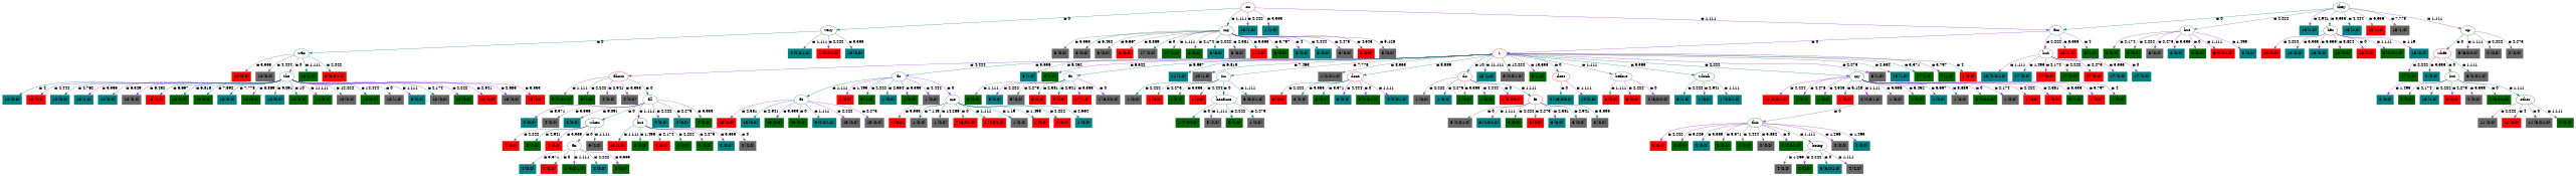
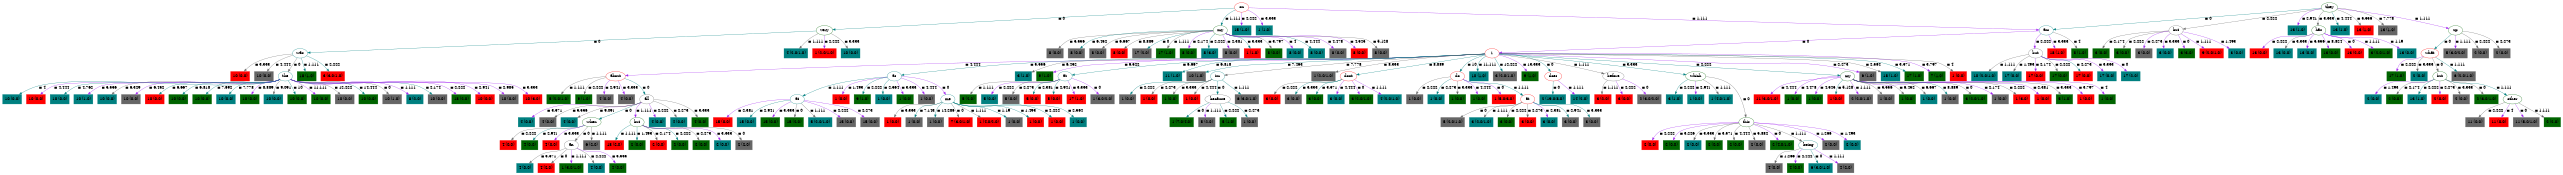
  digraph {
    node [color=darkgreen shape=box style=filled]
    edge [color=purple]
    n1 [label=they shape="" style=""]
    n2 [color=teal label=am shape="" style=""]
    n3 [label=up shape="" style=""]
    n4 [color=gray40 label=but shape="" style=""]
    n5 [color=teal label="13 (1.0)"]
    n6 [label=has shape="" style=""]
    n7 [color=teal label="13 (1.0)"]
    n8 [color=red label="13 (1.0)"]
    n9 [color=gray40 label="13 (1.0)"]
    n10 [color=red label=i shape="" style=""]
    n11 [color=gray40 label=but shape="" style=""]
    n12 [color=red label="18 (1.0)"]
    n13 [label="8 (1.0)"]
    n14 [color=red label=what shape="" style=""]
    n15 [color=gray40 label="5 (3.0/2.0)"]
    n16 [color=gray40 label="2 (0.0)"]
    n17 [color=gray40 label="2 (0.0)"]
    n18 [label="3 (3.0)"]
    n19 [color=red label="9 (2.0/1.0)"]
    n20 [color=teal label="3 (0.0)"]
    n21 [label="3 (0.0)"]
    n22 [label="3 (0.0)"]
    n23 [color=gray40 label="3 (0.0)"]
    n24 [color=teal label="3 (0.0)"]
    n25 [color=red label="13 (2.0)"]
    n26 [label="3 (2.0/1.0)"]
    n27 [color=teal label="13 (0.0)"]
    n28 [color=red label="13 (0.0)"]
    n29 [color=teal label="13 (0.0)"]
    n30 [color=teal label="13 (0.0)"]
    n31 [label="13 (0.0)"]
    n32 [color=red label=does shape="" style=""]
    n33 [color=gray40 label=before shape="" style=""]
    n34 [label=my shape="" style=""]
    n35 [color=gray40 label="6 (1.0)"]
    n36 [color=teal label="18 (1.0)"]
    n37 [label=which shape="" style=""]
    n38 [label="17 (1.0)"]
    n39 [label="7 (1.0)"]
    n40 [color=red label="1 (0.0)"]
    n41 [color=red label=about shape="" style=""]
    n42 [color=teal label=as shape="" style=""]
    n43 [color=teal label="3 (1.0)"]
    n44 [label="9 (1.0)"]
    n45 [color=teal label=at shape="" style=""]
    n46 [color=teal label="11 (1.0)"]
    n47 [color=gray40 label="10 (1.0)"]
    n48 [color=teal label=im shape="" style=""]
    n49 [color=gray40 label="1 (2.0/1.0)"]
    n50 [color=red label=dont shape="" style=""]
    n51 [color=red label=do shape="" style=""]
    n52 [color=teal label="10 (1.0)"]
    n53 [color=gray40 label="3 (2.0/1.0)"]
    n54 [label="9 (1.0)"]
    n55 [color=red label=on shape="" style=""]
    n56 [label=very shape="" style=""]
    n57 [label=my shape="" style=""]
    n58 [color=teal label="15 (1.0)"]
    n59 [color=teal label="1 (1.0)"]
    n60 [color=teal label="17 (2.0)"]
    n61 [color=teal label="10 (2.0/1.0)"]
    n62 [color=teal label="17 (0.0)"]
    n63 [color=red label="17 (0.0)"]
    n64 [label="17 (0.0)"]
    n65 [color=red label="17 (0.0)"]
    n66 [color=teal label="17 (0.0)"]
    n67 [color=teal label="2 (19.0/8.0)"]
    n68 [color=teal label="14 (2.0)"]
    n69 [color=gray40 label="2 (3.0/2.0)"]
    n70 [color=red label="3 (2.0)"]
    n71 [color=red label="3 (0.0)"]
    n72 [label="3 (2.0/1.0)"]
    n73 [color=gray40 label="2 (2.0/1.0)"]
    n74 [color=gray40 label="1 (0.0)"]
    n75 [color=red label="1 (3.0)"]
    n76 [color=red label="1 (0.0)"]
    n77 [label="5 (1.0)"]
    n78 [color=red label="1 (0.0)"]
    n79 [label="1 (0.0)"]
    n80 [color=red label="11 (3.0/1.0)"]
    n81 [label="1 (0.0)"]
    n82 [label="1 (0.0)"]
    n83 [color=red label="1 (0.0)"]
    n84 [color=gray40 label="1 (0.0)"]
    n85 [label="1 (0.0)"]
    n86 [color=teal label="1 (0.0)"]
    n87 [color=gray40 label="1 (0.0)"]
    n88 [label=this shape="" style=""]
    n89 [color=teal label="1 (4.0/1.0)"]
    n90 [color=teal label="3 (1.0)"]
    n91 [color=teal label="1 (0.0)"]
    n92 [color=gray40 label=all shape="" style=""]
    n93 [label="5 (2.0/1.0)"]
    n94 [label="9 (1.0)"]
    n95 [color=gray40 label="4 (0.0)"]
    n96 [color=gray40 label="4 (0.0)"]
    n97 [color=teal label=me shape="" style=""]
    n98 [color=teal label=at shape="" style=""]
    n99 [color=red label="1 (0.0)"]
    n100 [label="9 (1.0)"]
    n101 [color=teal label="1 (0.0)"]
    n102 [label="1 (0.0)"]
    n103 [color=gray40 label="1 (0.0)"]
    n104 [color=gray40 label="1 (3.0/2.0)"]
    n105 [label="5 (2.0)"]
    n106 [color=teal label="5 (0.0)"]
    n107 [color=gray40 label="5 (0.0)"]
    n108 [color=red label="5 (0.0)"]
    n109 [color=red label="5 (0.0)"]
    n110 [color=red label="17 (1.0)"]
    n111 [color=gray40 label=because shape="" style=""]
    n112 [color=gray40 label="6 (3.0/1.0)"]
    n113 [color=gray40 label="1 (0.0)"]
    n114 [color=red label="1 (0.0)"]
    n115 [label="1 (0.0)"]
    n116 [color=red label="1 (0.0)"]
    n117 [label="3 (2.0/1.0)"]
    n118 [color=teal label="4 (2.0/1.0)"]
    n119 [color=red label="3 (0.0)"]
    n120 [color=gray40 label="3 (0.0)"]
    n121 [label="3 (0.0)"]
    n122 [color=teal label="3 (0.0)"]
    n123 [color=red label="1 (5.0/3.0)"]
    n124 [color=red label=at shape="" style=""]
    n125 [color=gray40 label="1 (0.0)"]
    n126 [color=teal label="1 (0.0)"]
    n127 [label="1 (0.0)"]
    n128 [label="1 (0.0)"]
    n129 [label="2 (4.0/1.0)"]
    n130 [color=teal label=being shape="" style=""]
    n131 [color=gray40 label="2 (0.0)"]
    n132 [color=teal label="2 (0.0)"]
    n133 [color=red label="2 (0.0)"]
    n134 [label="2 (0.0)"]
    n135 [color=teal label="2 (0.0)"]
    n136 [label="2 (0.0)"]
    n137 [label="2 (0.0)"]
    n138 [color=gray40 label="2 (0.0)"]
    n139 [color=teal label="6 (3.0/1.0)"]
    n140 [color=gray40 label="4 (2.0)"]
    n141 [color=gray40 label="4 (0.0)"]
    n142 [label="4 (0.0)"]
    n143 [label=when shape="" style=""]
    n144 [label=but shape="" style=""]
    n145 [color=teal label="4 (0.0)"]
    n146 [color=teal label="4 (0.0)"]
    n147 [label="4 (0.0)"]
    n148 [color=teal label="4 (0.0)"]
    n149 [color=gray40 label="4 (0.0)"]
    n150 [color=teal label="4 (0.0)"]
    n151 [color=gray40 label=an shape="" style=""]
    n152 [color=gray40 label="6 (2.0)"]
    n153 [color=red label="4 (0.0)"]
    n154 [label="4 (0.0)"]
    n155 [color=red label="4 (0.0)"]
    n156 [color=gray40 label="2 (2.0)"]
    n157 [color=red label="18 (2.0)"]
    n158 [label="2 (0.0)"]
    n159 [color=red label="2 (0.0)"]
    n160 [label="2 (0.0)"]
    n161 [label="2 (0.0)"]
    n162 [color=teal label="2 (0.0)"]
    n163 [color=red label="4 (2.0)"]
    n164 [label="1 (3.0/1.0)"]
    n165 [color=teal label="4 (0.0)"]
    n166 [label="4 (0.0)"]
    n167 [color=teal label="4 (0.0)"]
    n168 [color=red label="7 (3.0/1.0)"]
    n169 [color=red label="1 (4.0/2.0)"]
    n170 [color=gray40 label="1 (0.0)"]
    n171 [color=red label="1 (0.0)"]
    n172 [color=red label="1 (0.0)"]
    n173 [color=teal label="1 (0.0)"]
    n174 [color=red label="1 (0.0)"]
    n175 [color=gray40 label="1 (0.0)"]
    n176 [color=gray40 label="1 (0.0)"]
    n177 [label="15 (2.0)"]
    n178 [color=teal label="5 (2.0/1.0)"]
    n179 [color=gray40 label="15 (0.0)"]
    n180 [color=gray40 label="15 (0.0)"]
    n181 [color=red label="15 (0.0)"]
    n182 [color=teal label="15 (0.0)"]
    n183 [label="15 (0.0)"]
    n184 [label="1 (7.0/4.0)"]
    n185 [color=gray40 label="5 (2.0)"]
    n186 [label="5 (1.0)"]
    n187 [color=gray40 label="1 (0.0)"]
    n188 [color=gray40 label="5 (2.0/1.0)"]
    n189 [color=teal label="3 (2.0/1.0)"]
    n190 [label="3 (0.0)"]
    n191 [color=red label="3 (0.0)"]
    n192 [color=teal label="3 (0.0)"]
    n193 [color=gray40 label="3 (0.0)"]
    n194 [color=gray40 label="3 (0.0)"]
    n195 [color=teal label=was shape="" style=""]
    n196 [color=teal label="4 (2.0/1.0)"]
    n197 [color=red label="1 (2.0/1.0)"]
    n198 [color=teal label="10 (0.0)"]
    n199 [color=gray40 label="17 (2.0)"]
    n200 [label="17 (1.0)"]
    n201 [label="8 (0.0)"]
    n202 [color=teal label="8 (3.0)"]
    n203 [color=gray40 label="8 (0.0)"]
    n204 [color=red label="1 (1.0)"]
    n205 [label="8 (0.0)"]
    n206 [color=teal label="8 (0.0)"]
    n207 [color=teal label="8 (0.0)"]
    n208 [color=gray40 label="8 (0.0)"]
    n209 [color=red label="8 (0.0)"]
    n210 [color=gray40 label="8 (0.0)"]
    n211 [color=gray40 label="8 (0.0)"]
    n212 [color=gray40 label="8 (0.0)"]
    n213 [color=gray40 label="8 (0.0)"]
    n214 [color=red label="8 (0.0)"]
    n215 [color=teal label=the shape="" style=""]
    n216 [label="18 (1.0)"]
    n217 [color=red label="3 (3.0/1.0)"]
    n218 [color=red label="10 (0.0)"]
    n219 [color=gray40 label="10 (0.0)"]
    n220 [color=gray40 label="10 (1.0)"]
    n221 [color=teal label="8 (2.0)"]
    n222 [color=gray40 label="10 (0.0)"]
    n223 [label="18 (2.0)"]
    n224 [color=red label="10 (0.0)"]
    n225 [color=gray40 label="10 (0.0)"]
    n226 [color=red label="10 (3.0)"]
    n227 [color=teal label="10 (0.0)"]
    n228 [color=red label="10 (0.0)"]
    n229 [color=teal label="10 (0.0)"]
    n230 [color=teal label="10 (1.0)"]
    n231 [color=teal label="10 (0.0)"]
    n232 [color=gray40 label="10 (0.0)"]
    n233 [color=red label="10 (0.0)"]
    n234 [label="10 (0.0)"]
    n235 [label="10 (0.0)"]
    n236 [color=teal label="10 (0.0)"]
    n237 [label="10 (0.0)"]
    n238 [color=teal label="10 (0.0)"]
    n239 [label="10 (0.0)"]
    n240 [label="10 (0.0)"]
    n241 [color=gray40 label="10 (0.0)"]
    n242 [label="10 (0.0)"]
    n243 [label=but shape="" style=""]
    n244 [color=gray40 label="6 (2.0/1.0)"]
    n245 [label="17 (1.0)"]
    n246 [color=teal label="2 (0.0)"]
    n247 [label="2 (3.0/1.0)"]
    n248 [label=other shape="" style=""]
    n249 [color=teal label="2 (0.0)"]
    n250 [label="2 (0.0)"]
    n251 [color=teal label="13 (1.0)"]
    n252 [color=red label="2 (0.0)"]
    n253 [color=gray40 label="2 (0.0)"]
    n254 [color=gray40 label="11 (5.0/1.0)"]
    n255 [label="2 (2.0)"]
    n256 [color=gray40 label="11 (0.0)"]
    n257 [color=red label="11 (0.0)"]
    n1 -> n2 [color=teal label="= 0"]
    n1 -> n3 [label="= 1.111"]
    n1 -> n4 [color=gray40 label="= 2.222"]
    n1 -> n5 [label="= 2.941"]
    n1 -> n6 [color=gray40 label="= 3.333"]
    n1 -> n7 [color=teal label="= 4.444"]
    n1 -> n8 [color=gray40 label="= 5.556"]
    n1 -> n9 [color=gray40 label="= 7.778"]
    n2 -> n10 [label="= 0"]
    n2 -> n11 [label="= 2.222"]
    n2 -> n12 [label="= 3.333"]
    n2 -> n13 [color=gray40 label="= 4"]
    n3 -> n14 [color=teal label="= 0"]
    n3 -> n15 [label="= 1.111"]
    n3 -> n16 [color=gray40 label="= 2.222"]
    n3 -> n17 [color=gray40 label="= 2.273"]
    n4 -> n18 [label="= 0"]
    n4 -> n19 [label="= 1.111"]
    n4 -> n20 [label="= 1.493"]
    n4 -> n21 [color=gray40 label="= 2.174"]
    n4 -> n22 [color=gray40 label="= 2.222"]
    n4 -> n23 [label="= 2.273"]
    n4 -> n24 [label="= 3.333"]
    n6 -> n25 [label="= 0"]
    n6 -> n26 [label="= 1.111"]
    n6 -> n27 [label="= 1.19"]
    n6 -> n28 [label="= 2.222"]
    n6 -> n29 [color=gray40 label="= 3.333"]
    n6 -> n30 [label="= 5.556"]
    n6 -> n31 [label="= 8.824"]
    n10 -> n32 [color=teal label="= 0"]
    n10 -> n33 [color=gray40 label="= 1.111"]
    n10 -> n34 [color=teal label="= 2.222"]
    n10 -> n35 [label="= 2.273"]
    n10 -> n36 [color=gray40 label="= 2.564"]
    n10 -> n37 [color=teal label="= 3.333"]
    n10 -> n38 [color=teal label="= 3.571"]
    n10 -> n39 [label="= 3.797"]
    n10 -> n40 [color=gray40 label="= 4"]
    n10 -> n41 [label="= 4.444"]
    n10 -> n42 [color=teal label="= 5.556"]
    n10 -> n43 [color=gray40 label="= 6.452"]
    n10 -> n44 [label="= 6.522"]
    n10 -> n45 [color=teal label="= 6.667"]
    n10 -> n46 [color=teal label="= 6.818"]
    n10 -> n47 [color=teal label="= 7.463"]
    n10 -> n48 [color=gray40 label="= 7.778"]
    n10 -> n49 [color=gray40 label="= 8.333"]
    n10 -> n50 [color=teal label="= 8.889"]
    n10 -> n51 [color=teal label="= 10"]
    n10 -> n52 [color=teal label="= 11.111"]
    n10 -> n53 [color=teal label="= 12.222"]
    n10 -> n54 [label="= 13.333"]
    n11 -> n60 [label="= 0"]
    n11 -> n61 [color=gray40 label="= 1.111"]
    n11 -> n62 [color=gray40 label="= 1.493"]
    n11 -> n63 [label="= 2.174"]
    n11 -> n64 [color=gray40 label="= 2.222"]
    n11 -> n65 [color=teal label="= 2.273"]
    n11 -> n66 [label="= 3.333"]
    n14 -> n243 [color=gray40 label="= 0"]
    n14 -> n244 [color=teal label="= 1.111"]
    n14 -> n245 [label="= 2.222"]
    n14 -> n246 [color=gray40 label="= 3.333"]
    n32 -> n67 [color=teal label="= 0"]
    n32 -> n68 [label="= 1.111"]
    n33 -> n69 [label="= 0"]
    n33 -> n70 [color=gray40 label="= 1.111"]
    n33 -> n71 [label="= 2.222"]
    n34 -> n72 [color=gray40 label="= 0"]
    n34 -> n73 [label="= 1.111"]
    n34 -> n74 [label="= 2.174"]
    n34 -> n75 [color=gray40 label="= 2.222"]
    n34 -> n76 [label="= 2.381"]
    n34 -> n77 [color=gray40 label="= 3.333"]
    n34 -> n78 [label="= 3.797"]
    n34 -> n79 [label="= 4"]
    n34 -> n80 [label="= 4.444"]
    n34 -> n81 [label="= 4.478"]
    n34 -> n82 [label="= 4.545"]
    n34 -> n83 [color=teal label="= 5.128"]
    n34 -> n84 [color=gray40 label="= 5.556"]
    n34 -> n85 [color=gray40 label="= 6.452"]
    n34 -> n86 [color=gray40 label="= 6.667"]
    n34 -> n87 [color=teal label="= 8.889"]
-   n73 -> n88 [color=gray40 label="= 0"]
+   n37 -> n88 [color=gray40 label="= 0"]
    n37 -> n89 [color=gray40 label="= 1.111"]
    n37 -> n90 [color=teal label="= 2.222"]
    n37 -> n91 [label="= 2.941"]
    n41 -> n92 [color=teal label="= 0"]
    n41 -> n93 [color=gray40 label="= 1.111"]
    n41 -> n94 [color=gray40 label="= 2.222"]
    n41 -> n95 [label="= 2.941"]
    n41 -> n96 [label="= 3.333"]
    n42 -> n97 [label="= 0"]
    n42 -> n98 [color=teal label="= 1.111"]
    n42 -> n99 [label="= 1.493"]
    n42 -> n100 [color=teal label="= 2.222"]
    n42 -> n101 [color=teal label="= 2.564"]
    n42 -> n102 [label="= 3.333"]
    n42 -> n103 [label="= 4.444"]
    n45 -> n104 [label="= 0"]
    n45 -> n105 [color=gray40 label="= 1.111"]
    n45 -> n106 [label="= 2.222"]
    n45 -> n107 [color=gray40 label="= 2.273"]
    n45 -> n108 [color=teal label="= 2.381"]
    n45 -> n109 [color=teal label="= 2.941"]
    n45 -> n110 [label="= 3.333"]
    n48 -> n111 [color=teal label="= 0"]
    n48 -> n112 [color=teal label="= 1.111"]
    n48 -> n113 [color=teal label="= 2.222"]
    n48 -> n114 [color=gray40 label="= 2.273"]
    n48 -> n115 [color=gray40 label="= 3.333"]
    n48 -> n116 [color=gray40 label="= 4.444"]
    n50 -> n117 [label="= 0"]
    n50 -> n118 [label="= 1.111"]
    n50 -> n119 [color=gray40 label="= 2.222"]
    n50 -> n120 [color=teal label="= 3.333"]
    n50 -> n121 [color=teal label="= 3.571"]
    n50 -> n122 [label="= 4.444"]
    n51 -> n123 [label="= 0"]
    n51 -> n124 [color=teal label="= 1.111"]
    n51 -> n125 [color=gray40 label="= 2.222"]
    n51 -> n126 [color=teal label="= 2.273"]
    n51 -> n127 [color=gray40 label="= 3.333"]
    n51 -> n128 [label="= 4.444"]
    n55 -> n2 [label="= 1.111"]
    n55 -> n56 [color=teal label="= 0"]
    n55 -> n57 [color=teal label="= 1.111"]
    n55 -> n58 [label="= 2.222"]
    n55 -> n59 [label="= 3.333"]
    n56 -> n195 [color=teal label="= 0"]
    n56 -> n196 [color=gray40 label="= 1.111"]
    n56 -> n197 [label="= 2.222"]
    n56 -> n198 [color=gray40 label="= 3.333"]
    n57 -> n199 [color=teal label="= 0"]
    n57 -> n200 [color=gray40 label="= 1.111"]
    n57 -> n201 [label="= 2.174"]
    n57 -> n202 [color=teal label="= 2.222"]
    n57 -> n203 [label="= 2.381"]
    n57 -> n204 [color=teal label="= 3.333"]
    n57 -> n205 [color=gray40 label="= 3.797"]
    n57 -> n206 [label="= 4"]
    n57 -> n207 [color=teal label="= 4.444"]
    n57 -> n208 [label="= 4.478"]
    n57 -> n209 [label="= 4.545"]
    n57 -> n210 [color=gray40 label="= 5.128"]
    n57 -> n211 [color=gray40 label="= 5.556"]
    n57 -> n212 [color=teal label="= 6.452"]
    n57 -> n213 [color=gray40 label="= 6.667"]
    n57 -> n214 [color=gray40 label="= 8.889"]
    n88 -> n129 [label="= 0"]
    n88 -> n130 [color=gray40 label="= 1.111"]
    n88 -> n131 [label="= 1.266"]
    n88 -> n132 [label="= 1.493"]
    n88 -> n133 [label="= 2.222"]
    n88 -> n134 [label="= 3.226"]
    n88 -> n135 [color=gray40 label="= 3.333"]
    n88 -> n136 [color=gray40 label="= 3.571"]
    n88 -> n137 [color=gray40 label="= 4.444"]
    n88 -> n138 [color=gray40 label="= 5.882"]
    n92 -> n143 [color=teal label="= 0"]
    n92 -> n144 [label="= 1.111"]
    n92 -> n145 [label="= 2.222"]
    n92 -> n146 [color=gray40 label="= 2.273"]
    n92 -> n147 [color=gray40 label="= 3.333"]
    n92 -> n148 [label="= 3.571"]
    n92 -> n149 [color=gray40 label="= 5.556"]
    n92 -> n150 [color=gray40 label="= 9.091"]
    n97 -> n168 [color=gray40 label="= 0"]
    n97 -> n169 [color=gray40 label="= 1.111"]
    n97 -> n170 [color=teal label="= 1.19"]
    n97 -> n171 [color=teal label="= 1.493"]
    n97 -> n172 [color=teal label="= 2.222"]
    n97 -> n173 [color=teal label="= 2.564"]
    n97 -> n174 [color=gray40 label="= 3.333"]
    n97 -> n175 [color=teal label="= 7.143"]
    n97 -> n176 [color=teal label="= 14.286"]
    n98 -> n177 [color=gray40 label="= 0"]
    n98 -> n178 [color=gray40 label="= 1.111"]
    n98 -> n179 [label="= 2.222"]
    n98 -> n180 [label="= 2.273"]
    n98 -> n181 [label="= 2.381"]
    n98 -> n182 [color=teal label="= 2.941"]
    n98 -> n183 [label="= 3.333"]
    n111 -> n184 [color=teal label="= 0"]
    n111 -> n185 [label="= 1.111"]
    n111 -> n186 [color=teal label="= 2.222"]
    n111 -> n187 [color=teal label="= 2.273"]
    n124 -> n188 [color=gray40 label="= 0"]
    n124 -> n189 [color=gray40 label="= 1.111"]
    n124 -> n190 [color=gray40 label="= 2.222"]
    n124 -> n191 [color=gray40 label="= 2.273"]
    n124 -> n192 [label="= 2.381"]
    n124 -> n193 [color=teal label="= 2.941"]
    n124 -> n194 [color=teal label="= 3.333"]
    n130 -> n139 [color=teal label="= 0"]
    n130 -> n140 [label="= 1.111"]
    n130 -> n141 [color=gray40 label="= 1.266"]
    n130 -> n142 [label="= 2.222"]
    n143 -> n151 [color=gray40 label="= 0"]
    n143 -> n152 [color=gray40 label="= 1.111"]
    n143 -> n153 [color=gray40 label="= 2.222"]
    n143 -> n154 [color=teal label="= 2.941"]
    n143 -> n155 [label="= 3.333"]
    n144 -> n156 [color=gray40 label="= 0"]
    n144 -> n157 [color=teal label="= 1.111"]
    n144 -> n158 [color=teal label="= 1.493"]
    n144 -> n159 [color=gray40 label="= 2.174"]
    n144 -> n160 [color=teal label="= 2.222"]
    n144 -> n161 [color=gray40 label="= 2.273"]
    n144 -> n162 [label="= 3.333"]
    n151 -> n163 [color=gray40 label="= 0"]
    n151 -> n164 [label="= 1.111"]
    n151 -> n165 [color=gray40 label="= 2.222"]
    n151 -> n166 [label="= 3.333"]
    n151 -> n167 [color=gray40 label="= 3.571"]
    n195 -> n215 [color=gray40 label="= 0"]
    n195 -> n216 [color=teal label="= 1.111"]
    n195 -> n217 [color=teal label="= 2.222"]
    n195 -> n218 [color=gray40 label="= 3.333"]
    n195 -> n219 [color=gray40 label="= 4.444"]
    n215 -> n220 [color=gray40 label="= 0"]
    n215 -> n221 [label="= 1.111"]
    n215 -> n222 [color=teal label="= 2.174"]
    n215 -> n223 [label="= 2.222"]
    n215 -> n224 [label="= 2.941"]
    n215 -> n225 [label="= 2.985"]
    n215 -> n226 [label="= 3.333"]
    n215 -> n227 [color=teal label="= 4"]
    n215 -> n228 [label="= 4.444"]
    n215 -> n229 [color=teal label="= 4.762"]
    n215 -> n230 [label="= 5.556"]
    n215 -> n231 [color=gray40 label="= 6.329"]
    n215 -> n232 [label="= 6.452"]
    n215 -> n233 [color=teal label="= 6.667"]
    n215 -> n234 [color=teal label="= 6.818"]
    n215 -> n235 [color=teal label="= 7.692"]
    n215 -> n236 [color=teal label="= 7.778"]
    n215 -> n237 [label="= 8.889"]
    n215 -> n238 [color=gray40 label="= 9.091"]
    n215 -> n239 [color=teal label="= 10"]
    n215 -> n240 [label="= 11.111"]
    n215 -> n241 [color=gray40 label="= 12.222"]
    n215 -> n242 [color=teal label="= 14.444"]
    n243 -> n247 [color=gray40 label="= 0"]
    n243 -> n248 [color=teal label="= 1.111"]
    n243 -> n249 [label="= 1.493"]
    n243 -> n250 [color=gray40 label="= 2.174"]
    n243 -> n251 [color=teal label="= 2.222"]
    n243 -> n252 [label="= 2.273"]
    n243 -> n253 [color=gray40 label="= 3.333"]
    n248 -> n254 [label="= 0"]
    n248 -> n255 [color=gray40 label="= 1.111"]
    n248 -> n256 [color=gray40 label="= 2.222"]
    n248 -> n257 [label="= 4"]
  }
